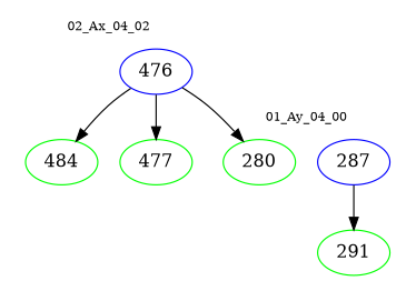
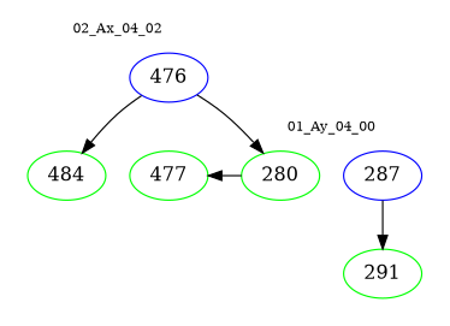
  digraph {
    node [color=green]
    edge [color=black]
    n1 [color=blue label=287]
    n2 [label=280]
    n3 [label=291]
    n4 [color=blue label=476]
    n5 [label=484]
    n6 [label=477]
    subgraph cluster_1 {
      color=white
      fontsize=10
      label="01_Ay_04_00"
      n1
      n2
      n3
    }
    subgraph cluster_2 {
      color=white
      fontsize=10
      label="02_Ax_04_02"
      n4
      n5
      n6
    }
    n1 -> n3
    n4 -> n2
    n4 -> n5
-   n4 -> n6
+   n2 -> n6
  }
